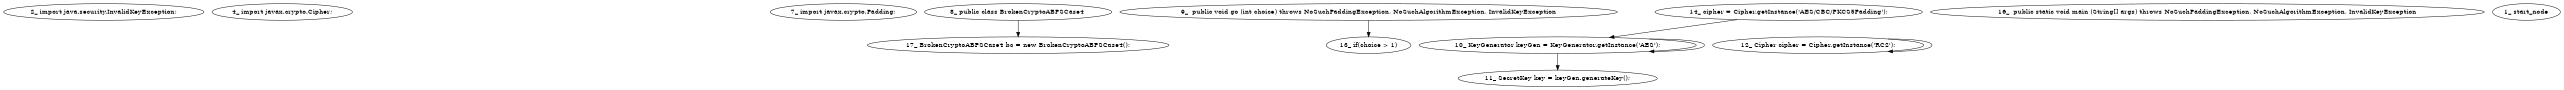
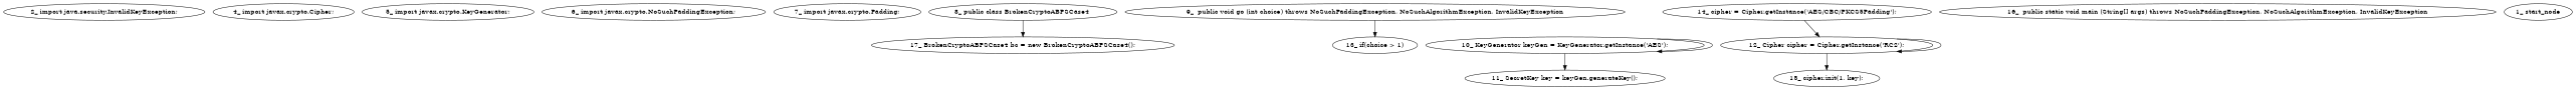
  digraph {
    node [type_label=expression_statement]
    edge [used_def=Cipher]
    n1 [label="2_ import java.security.InvalidKeyException;"]
    n2 [label="4_ import javax.crypto.Cipher;"]
+   n3 [label="5_ import javax.crypto.KeyGenerator;"]
+   n4 [label="6_ import javax.crypto.NoSuchPaddingException;"]
    n5 [label="7_ import javax.crypto.Padding;"]
    n6 [label="8_ public class BrokenCryptoABPSCase4 " type_label=class_declaration]
    n7 [label="17_ BrokenCryptoABPSCase4 bc = new BrokenCryptoABPSCase4();"]
    n8 [label="9_  public void go (int choice) throws NoSuchPaddingException, NoSuchAlgorithmException, InvalidKeyException" type_label=method_declaration]
    n9 [label="13_ if(choice > 1)" type_label=if]
    n10 [label="10_ KeyGenerator keyGen = KeyGenerator.getInstance('AES');"]
    n11 [label="11_ SecretKey key = keyGen.generateKey();"]
+   n12 [label="15_ cipher.init(1, key);"]
    n13 [label="12_ Cipher cipher = Cipher.getInstance('RC2');"]
    n14 [label="14_ cipher = Cipher.getInstance('AES/CBC/PKCS5Padding');"]
    n15 [label="16_  public static void main (String[] args) throws NoSuchPaddingException, NoSuchAlgorithmException, InvalidKeyException" type_label=method_declaration]
    n16 [label="1_ start_node" type_label=start]
    n6 -> n7 [used_def=""]
    n8 -> n9 [used_def=choice]
    n10 -> n10 [used_def=KeyGenerator]
    n10 -> n11 [used_def=keyGen]
+   n13 -> n12 [used_def=cipher]
    n13 -> n13
-   n14 -> n10
+   n14 -> n13
  }
